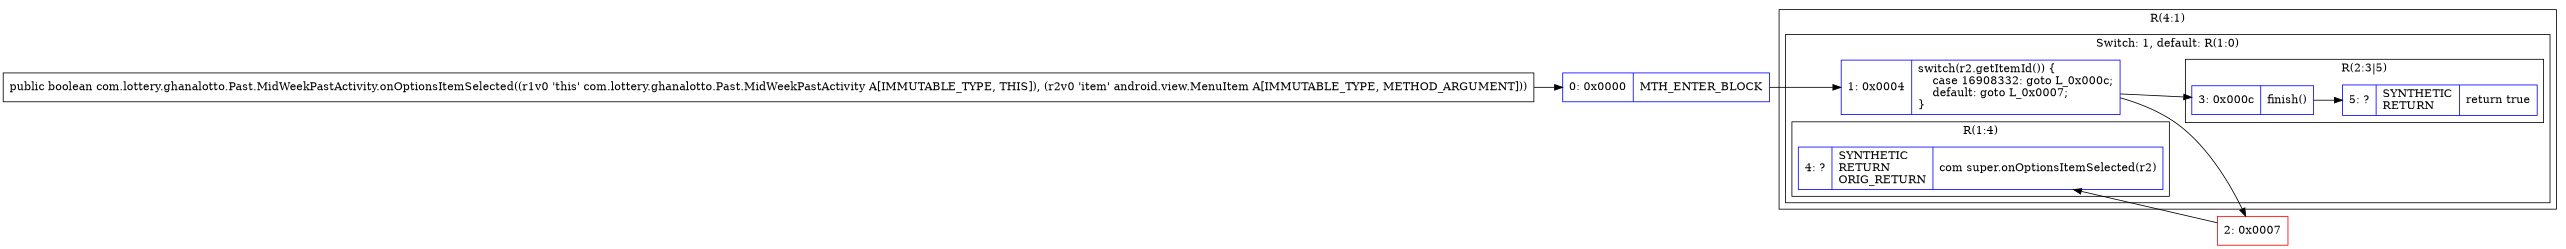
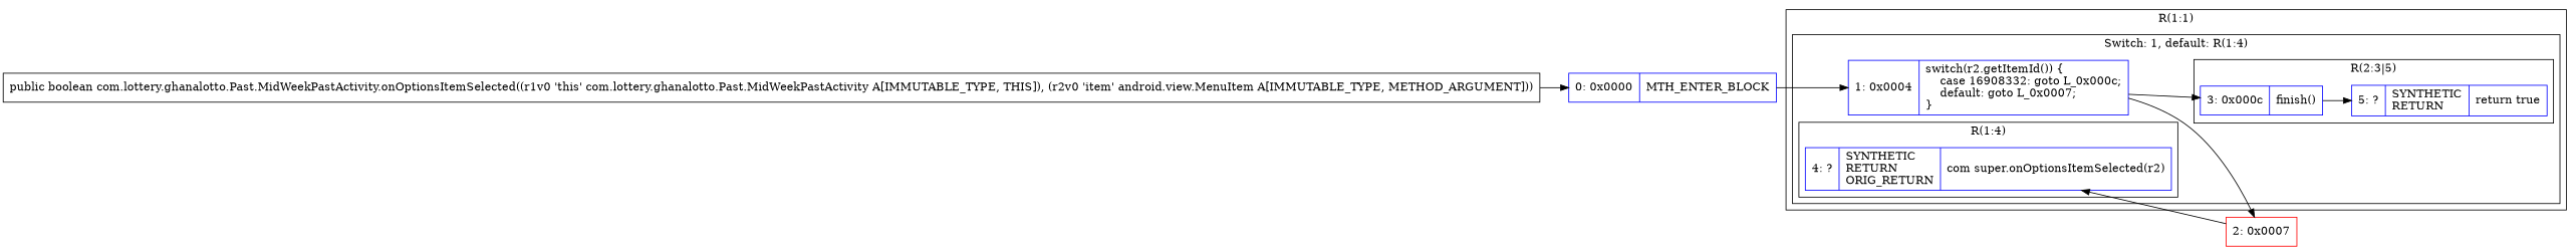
  digraph {
    rankdir=LR
    node [color=blue shape=record]
    n1 [label="{3\:\ 0x000c|finish()\l}"]
    n2 [label="{5\:\ ?|SYNTHETIC\lRETURN\l|return true\l}"]
    n3 [label="{4\:\ ?|SYNTHETIC\lRETURN\lORIG_RETURN\l|com super.onOptionsItemSelected(r2)\l}"]
    n4 [label="{1\:\ 0x0004|switch(r2.getItemId()) \{\l    case 16908332: goto L_0x000c;\l    default: goto L_0x0007;\l\}\l}"]
    n5 [color=red label="{2\:\ 0x0007}"]
    n6 [label="{0\:\ 0x0000|MTH_ENTER_BLOCK\l}"]
    n7 [label="{public boolean com.lottery.ghanalotto.Past.MidWeekPastActivity.onOptionsItemSelected((r1v0 'this' com.lottery.ghanalotto.Past.MidWeekPastActivity A[IMMUTABLE_TYPE, THIS]), (r2v0 'item' android.view.MenuItem A[IMMUTABLE_TYPE, METHOD_ARGUMENT])) }" color=""]
    subgraph cluster_1 {
-     label="R(4:1)"
+     label="R(1:1)"
      subgraph cluster_2 {
-       label="Switch: 1, default: R(1:0)"
+       label="Switch: 1, default: R(1:4)"
        n4
        subgraph cluster_3 {
          label="R(2:3|5)"
          n1
          n2
        }
        subgraph cluster_4 {
          label="R(1:4)"
          n3
        }
      }
    }
    n1 -> n2
    n4 -> n1
    n4 -> n5
    n5 -> n3
    n6 -> n4
    n7 -> n6
  }
